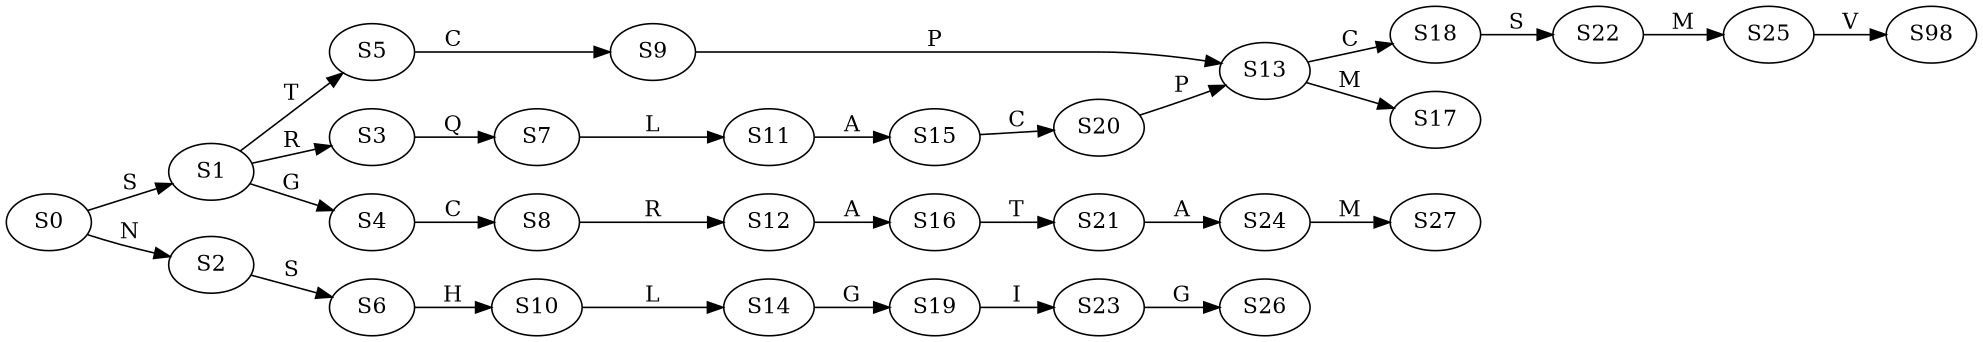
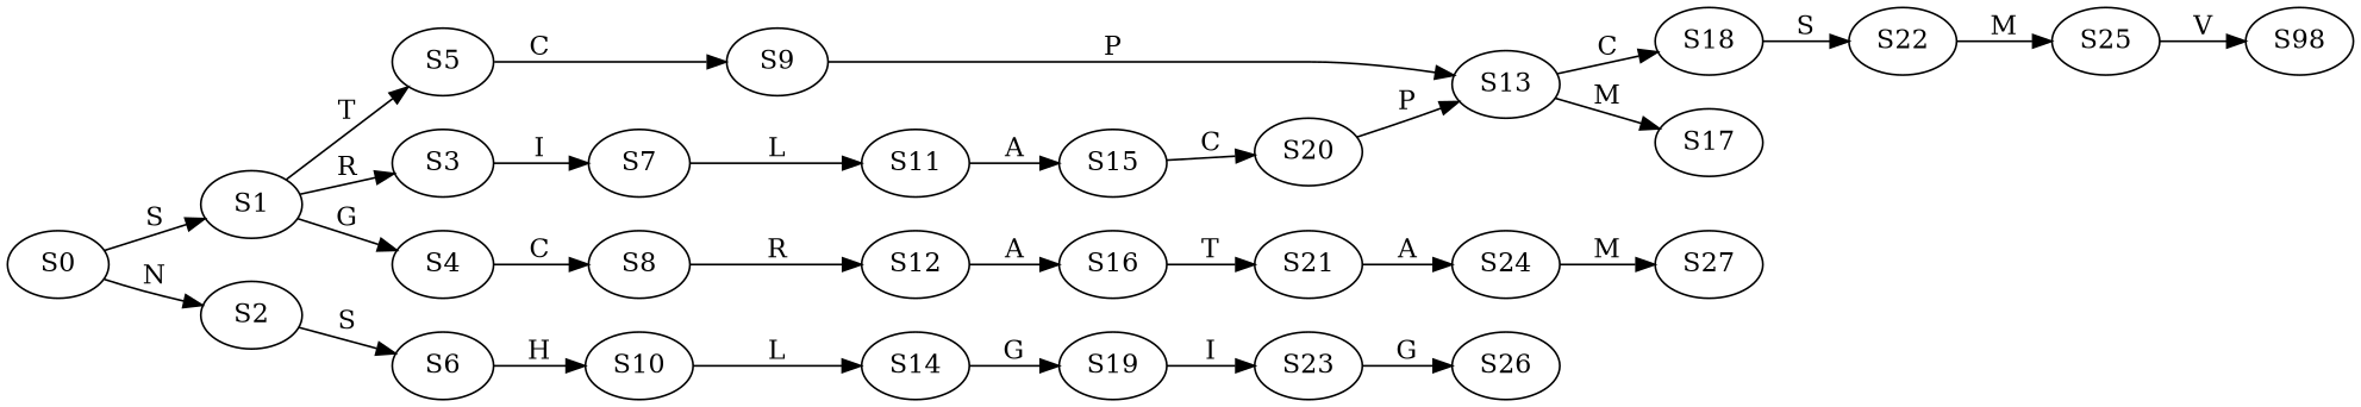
  strict digraph {
    rankdir=LR
    S0
    S1
    S2
    S3
    S4
    S5
    S6
    S7
    S8
    S9
    S10
    S11
    S12
    S13
    S14
    S15
    S16
    S17
    S18
    S19
    S20
    S21
    S22
    S23
    S24
    S25
    S26
    S27
    n29 [label=S98]
    S0 -> S1 [label=S]
    S0 -> S2 [label=N]
    S1 -> S3 [label=R]
    S1 -> S4 [label=G]
    S1 -> S5 [label=T]
    S2 -> S6 [label=S]
-   S3 -> S7 [label=Q]
+   S3 -> S7 [label=I]
    S4 -> S8 [label=C]
    S5 -> S9 [label=C]
    S6 -> S10 [label=H]
    S7 -> S11 [label=L]
    S8 -> S12 [label=R]
    S9 -> S13 [label=P]
    S10 -> S14 [label=L]
    S11 -> S15 [label=A]
    S12 -> S16 [label=A]
    S13 -> S17 [label=M]
    S13 -> S18 [label=C]
    S14 -> S19 [label=G]
    S15 -> S20 [label=C]
    S16 -> S21 [label=T]
    S18 -> S22 [label=S]
    S19 -> S23 [label=I]
    S20 -> S13 [label=P]
    S21 -> S24 [label=A]
    S22 -> S25 [label=M]
    S23 -> S26 [label=G]
    S24 -> S27 [label=M]
    S25 -> n29 [label=V]
  }
